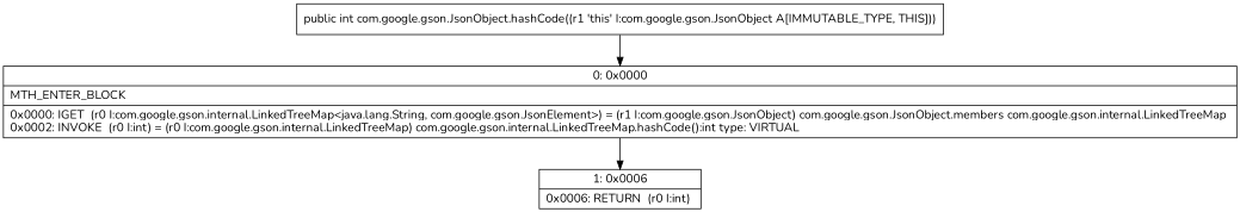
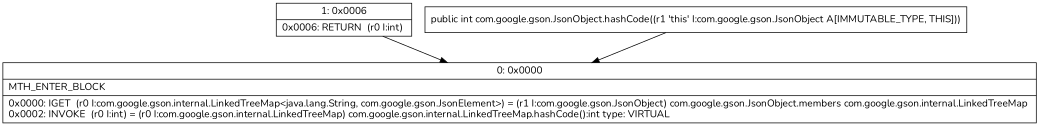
  digraph {
    fontname=Nunito
    node [shape=record fontname=Nunito]
    edge [fontname=Nunito]
    n1 [label="{0\:\ 0x0000|MTH_ENTER_BLOCK\l|0x0000: IGET  (r0 I:com.google.gson.internal.LinkedTreeMap\<java.lang.String, com.google.gson.JsonElement\>) = (r1 I:com.google.gson.JsonObject) com.google.gson.JsonObject.members com.google.gson.internal.LinkedTreeMap \l0x0002: INVOKE  (r0 I:int) = (r0 I:com.google.gson.internal.LinkedTreeMap) com.google.gson.internal.LinkedTreeMap.hashCode():int type: VIRTUAL \l}"]
    n2 [label="{1\:\ 0x0006|0x0006: RETURN  (r0 I:int) \l}"]
    n3 [label="{public int com.google.gson.JsonObject.hashCode((r1 'this' I:com.google.gson.JsonObject A[IMMUTABLE_TYPE, THIS])) }"]
-   n1 -> n2
+   n2 -> n1
    n3 -> n1
  }
